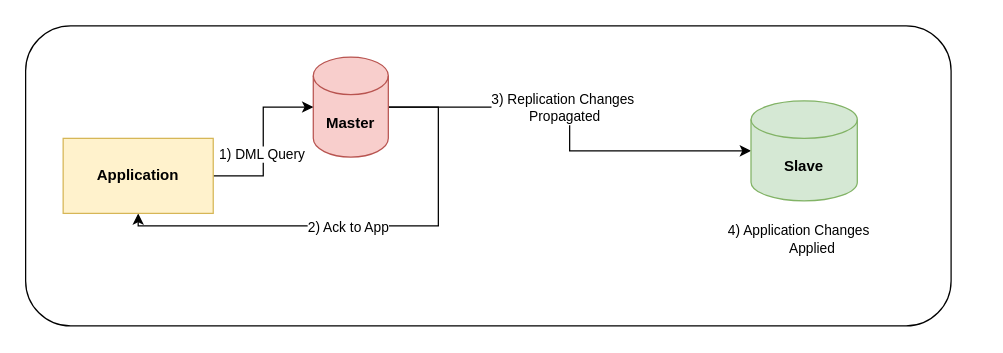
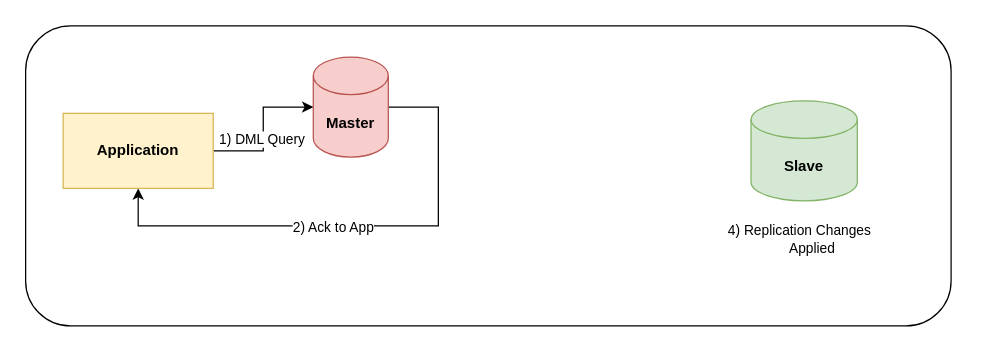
  <mxCell id="0" />
  <mxCell id="1" parent="0" />
  <mxCell id="2" style="edgeStyle=orthogonalEdgeStyle;rounded=0;orthogonalLoop=1;jettySize=auto;html=1;entryX=0.5;entryY=1;entryDx=0;entryDy=0;" edge="1" parent="1" source="6" target="10"><mxGeometry relative="1" as="geometry"><Array as="points"><mxPoint x="350" y="180" /><mxPoint x="110" y="180" /></Array></mxGeometry></mxCell>
  <mxCell id="3" value="2) Ack to App" style="edgeLabel;html=1;align=center;verticalAlign=middle;resizable=0;points=[];" vertex="1" connectable="0" parent="2"><mxGeometry x="0.246" y="2" relative="1" as="geometry"><mxPoint x="32" y="-2" as="offset" /></mxGeometry></mxCell>
- <mxCell id="4" style="edgeStyle=orthogonalEdgeStyle;rounded=0;orthogonalLoop=1;jettySize=auto;html=1;entryX=0;entryY=0.5;entryDx=0;entryDy=0;entryPerimeter=0;" edge="1" parent="1" source="6" target="7"><mxGeometry relative="1" as="geometry" /></mxCell>
- <mxCell id="5" value="3) Replication Changes&amp;nbsp;&lt;br&gt;Propagated" style="edgeLabel;html=1;align=center;verticalAlign=middle;resizable=0;points=[];" vertex="1" connectable="0" parent="4"><mxGeometry x="-0.283" y="3" relative="1" as="geometry"><mxPoint x="23" y="3" as="offset" /></mxGeometry></mxCell>
  <mxCell id="6" value="&lt;b&gt;Master&lt;/b&gt;" style="shape=cylinder3;whiteSpace=wrap;html=1;boundedLbl=1;backgroundOutline=1;size=15;fillColor=#f8cecc;strokeColor=#b85450;" vertex="1" parent="1"><mxGeometry x="250" y="45" width="60" height="80" as="geometry" /></mxCell>
  <mxCell id="7" value="&lt;b&gt;Slave&lt;/b&gt;" style="shape=cylinder3;whiteSpace=wrap;html=1;boundedLbl=1;backgroundOutline=1;size=15;fillColor=#d5e8d4;strokeColor=#82b366;" vertex="1" parent="1"><mxGeometry x="600" y="80" width="85" height="80" as="geometry" /></mxCell>
  <mxCell id="8" style="edgeStyle=orthogonalEdgeStyle;rounded=0;orthogonalLoop=1;jettySize=auto;html=1;entryX=0;entryY=0.5;entryDx=0;entryDy=0;entryPerimeter=0;" edge="1" parent="1" source="10" target="6"><mxGeometry relative="1" as="geometry" /></mxCell>
  <mxCell id="9" value="1) DML Query" style="edgeLabel;html=1;align=center;verticalAlign=middle;resizable=0;points=[];" vertex="1" connectable="0" parent="8"><mxGeometry x="-0.139" y="2" relative="1" as="geometry"><mxPoint as="offset" /></mxGeometry></mxCell>
- <mxCell id="10" value="&lt;b&gt;Application&lt;/b&gt;" style="rounded=0;whiteSpace=wrap;html=1;fillColor=#fff2cc;strokeColor=#d6b656;" vertex="1" parent="1"><mxGeometry x="50" y="110" width="120" height="60" as="geometry" /></mxCell>
- <mxCell id="11" value="&lt;span style=&quot;color: rgb(0, 0, 0); font-family: Helvetica; font-size: 11px; font-style: normal; font-variant-ligatures: normal; font-variant-caps: normal; letter-spacing: normal; orphans: 2; text-align: center; text-indent: 0px; text-transform: none; widows: 2; word-spacing: 0px; -webkit-text-stroke-width: 0px; text-decoration-thickness: initial; text-decoration-style: initial; text-decoration-color: initial;&quot;&gt;4) Application Changes &lt;br&gt;&lt;span style=&quot;white-space: pre;&quot;&gt;&#09;&lt;/span&gt;&lt;span style=&quot;white-space: pre;&quot;&gt;&#09;&lt;/span&gt;Applied&lt;/span&gt;" style="text;whiteSpace=wrap;html=1;" vertex="1" parent="1"><mxGeometry x="580" y="170" width="200" height="30" as="geometry" /></mxCell>
+ <mxCell id="10" value="&lt;b&gt;Application&lt;/b&gt;" style="rounded=0;whiteSpace=wrap;html=1;fillColor=#fff2cc;strokeColor=#d6b656;" vertex="1" parent="1"><mxGeometry x="50" y="90" width="120" height="60" as="geometry" /></mxCell>
+ <mxCell id="11" value="&lt;span style=&quot;color: rgb(0, 0, 0); font-family: Helvetica; font-size: 11px; font-style: normal; font-variant-ligatures: normal; font-variant-caps: normal; letter-spacing: normal; orphans: 2; text-align: center; text-indent: 0px; text-transform: none; widows: 2; word-spacing: 0px; -webkit-text-stroke-width: 0px; text-decoration-thickness: initial; text-decoration-style: initial; text-decoration-color: initial;&quot;&gt;4) Replication Changes &lt;br&gt;&lt;span style=&quot;white-space: pre;&quot;&gt;&#09;&lt;/span&gt;&lt;span style=&quot;white-space: pre;&quot;&gt;&#09;&lt;/span&gt;Applied&lt;/span&gt;" style="text;whiteSpace=wrap;html=1;" vertex="1" parent="1"><mxGeometry x="580" y="170" width="200" height="30" as="geometry" /></mxCell>
  <mxCell id="12" value="" style="rounded=1;whiteSpace=wrap;html=1;fillColor=none;" vertex="1" parent="1"><mxGeometry x="20" y="20" width="740" height="240" as="geometry" /></mxCell>
